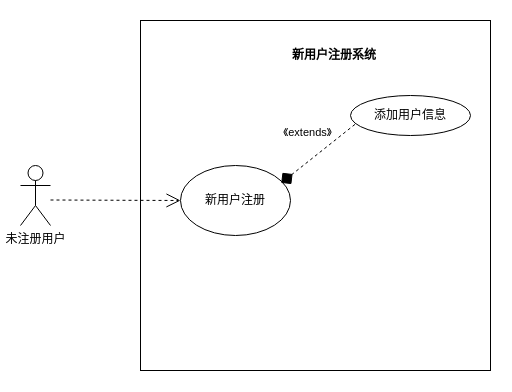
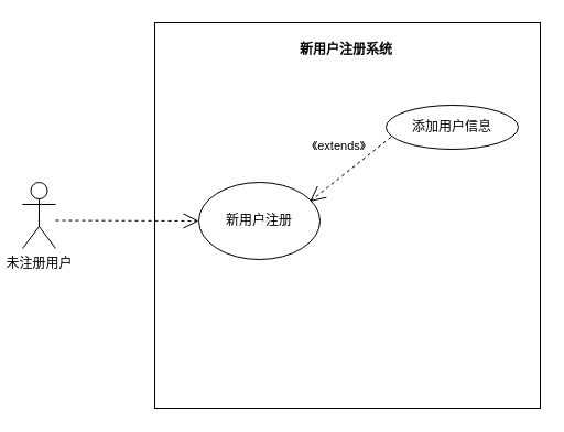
  <mxCell id="0" />
  <mxCell id="1" parent="0" />
  <mxCell id="2" value="未注册用户" style="shape=umlActor;verticalLabelPosition=bottom;labelBackgroundColor=#ffffff;verticalAlign=top;html=1;" parent="1" vertex="1"><mxGeometry x="20" y="165" width="30" height="60" as="geometry" /></mxCell>
  <mxCell id="3" value="" style="whiteSpace=wrap;html=1;aspect=fixed;" parent="1" vertex="1"><mxGeometry x="140" y="20" width="350" height="350" as="geometry" /></mxCell>
- <mxCell id="4" value="&lt;b&gt;新用户注册系统&lt;/b&gt;" style="text;html=1;resizable=0;points=[];autosize=1;align=left;verticalAlign=top;spacingTop=-4;" parent="1" vertex="1"><mxGeometry x="290" y="45" width="100" height="20" as="geometry" /></mxCell>
+ <mxCell id="4" value="&lt;b&gt;新用户注册系统&lt;/b&gt;" style="text;html=1;resizable=0;points=[];autosize=1;align=left;verticalAlign=top;spacingTop=-4;" parent="1" vertex="1"><mxGeometry x="270" y="35" width="100" height="20" as="geometry" /></mxCell>
  <mxCell id="5" value="新用户注册" style="ellipse;whiteSpace=wrap;html=1;" parent="1" vertex="1"><mxGeometry x="180" y="165" width="110" height="70" as="geometry" /></mxCell>
  <mxCell id="6" value="添加用户信息" style="ellipse;whiteSpace=wrap;html=1;" parent="1" vertex="1"><mxGeometry x="350" y="95" width="120" height="40" as="geometry" /></mxCell>
- <mxCell id="7" value="《extends》" style="endArrow=diamond;endSize=12;dashed=1;html=1;exitX=0.037;exitY=0.723;exitDx=0;exitDy=0;exitPerimeter=0;entryX=0.916;entryY=0.249;entryDx=0;entryDy=0;entryPerimeter=0;" parent="1" source="6" target="5" edge="1"><mxGeometry x="-0.111" y="-23" width="160" relative="1" as="geometry"><mxPoint x="10" y="395" as="sourcePoint" /><mxPoint x="170" y="395" as="targetPoint" /><mxPoint as="offset" /></mxGeometry></mxCell>
+ <mxCell id="7" value="《extends》" style="endArrow=open;endSize=12;dashed=1;html=1;exitX=0.037;exitY=0.723;exitDx=0;exitDy=0;exitPerimeter=0;entryX=0.916;entryY=0.249;entryDx=0;entryDy=0;entryPerimeter=0;" parent="1" source="6" target="5" edge="1"><mxGeometry x="-0.111" y="-23" width="160" relative="1" as="geometry"><mxPoint x="10" y="395" as="sourcePoint" /><mxPoint x="170" y="395" as="targetPoint" /><mxPoint as="offset" /></mxGeometry></mxCell>
  <mxCell id="8" value="" style="endArrow=open;endSize=12;dashed=1;html=1;" parent="1" edge="1"><mxGeometry x="0.078" y="-15" width="160" relative="1" as="geometry"><mxPoint x="50" y="199.5" as="sourcePoint" /><mxPoint x="180" y="200" as="targetPoint" /><mxPoint as="offset" /></mxGeometry></mxCell>
